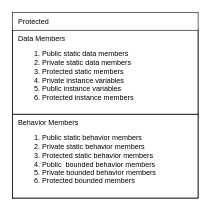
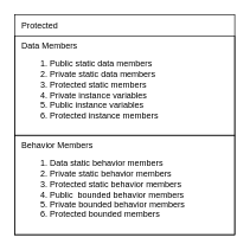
  <mxCell id="0" />
  <mxCell id="1" parent="0" />
  <mxCell id="2" value="Protected" style="rounded=0;whiteSpace=wrap;html=1;align=left;verticalAlign=top;spacingTop=2;spacingLeft=8;fillColor=none;" vertex="1" parent="1"><mxGeometry x="20" y="20" width="310" height="310" as="geometry" /></mxCell>
  <mxCell id="3" value="&lt;div&gt;Data Members&lt;/div&gt;&lt;ol&gt;&lt;li&gt;Public static data members&lt;/li&gt;&lt;li&gt;Private static data members&lt;/li&gt;&lt;li&gt;Protected static members&lt;/li&gt;&lt;li&gt;Private instance variables&lt;/li&gt;&lt;li&gt;Public instance variables&lt;/li&gt;&lt;li&gt;Protected instance members&lt;/li&gt;&lt;/ol&gt;" style="rounded=0;whiteSpace=wrap;html=1;align=left;verticalAlign=top;spacingLeft=8;fillColor=none;" vertex="1" parent="1"><mxGeometry x="20" y="50" width="310" height="140" as="geometry" /></mxCell>
- <mxCell id="4" value="&lt;div&gt;Behavior Members&lt;/div&gt;&lt;ol&gt;&lt;li&gt;Public static behavior members&lt;/li&gt;&lt;li&gt;Private static behavior members&lt;/li&gt;&lt;li&gt;Protected static behavior members&lt;/li&gt;&lt;li&gt;Public&amp;nbsp; bounded behavior members&lt;/li&gt;&lt;li&gt;Private bounded behavior members&lt;/li&gt;&lt;li&gt;Protected bounded members&lt;/li&gt;&lt;/ol&gt;" style="rounded=0;whiteSpace=wrap;html=1;align=left;verticalAlign=top;spacingLeft=8;fillColor=none;" vertex="1" parent="1"><mxGeometry x="20" y="190" width="310" height="140" as="geometry" /></mxCell>
+ <mxCell id="4" value="&lt;div&gt;Behavior Members&lt;/div&gt;&lt;ol&gt;&lt;li&gt;Data static behavior members&lt;/li&gt;&lt;li&gt;Private static behavior members&lt;/li&gt;&lt;li&gt;Protected static behavior members&lt;/li&gt;&lt;li&gt;Public&amp;nbsp; bounded behavior members&lt;/li&gt;&lt;li&gt;Private bounded behavior members&lt;/li&gt;&lt;li&gt;Protected bounded members&lt;/li&gt;&lt;/ol&gt;" style="rounded=0;whiteSpace=wrap;html=1;align=left;verticalAlign=top;spacingLeft=8;fillColor=none;" vertex="1" parent="1"><mxGeometry x="20" y="190" width="310" height="140" as="geometry" /></mxCell>
